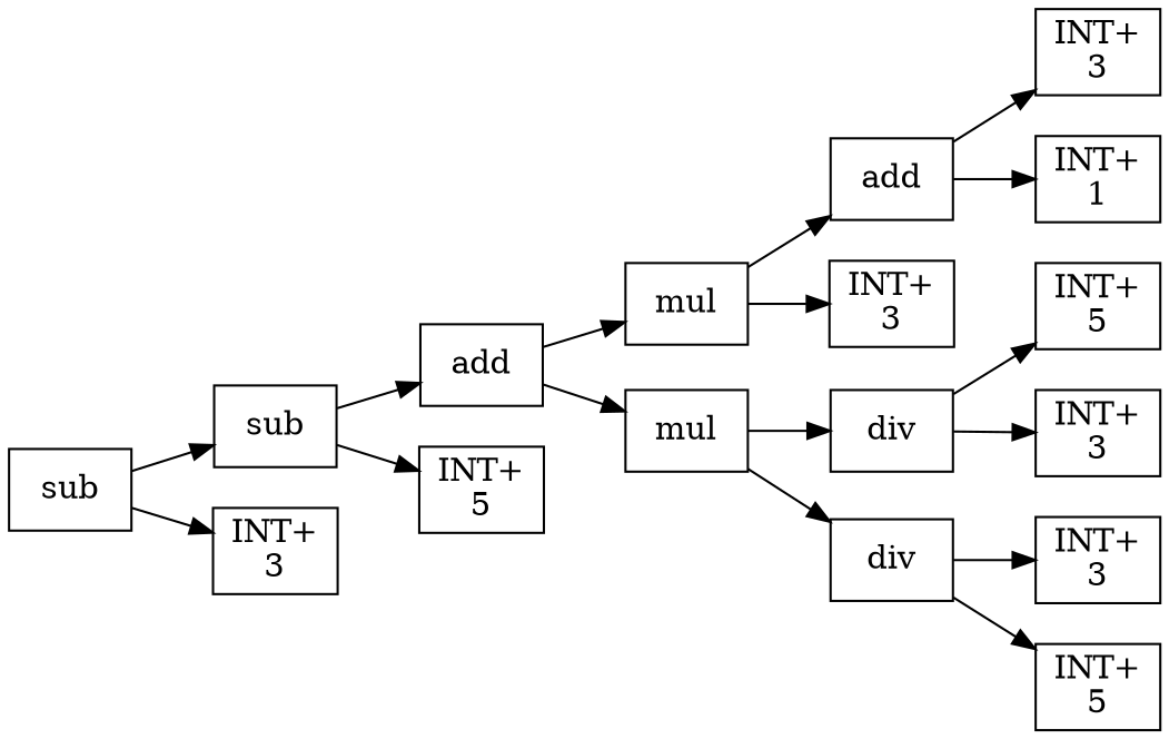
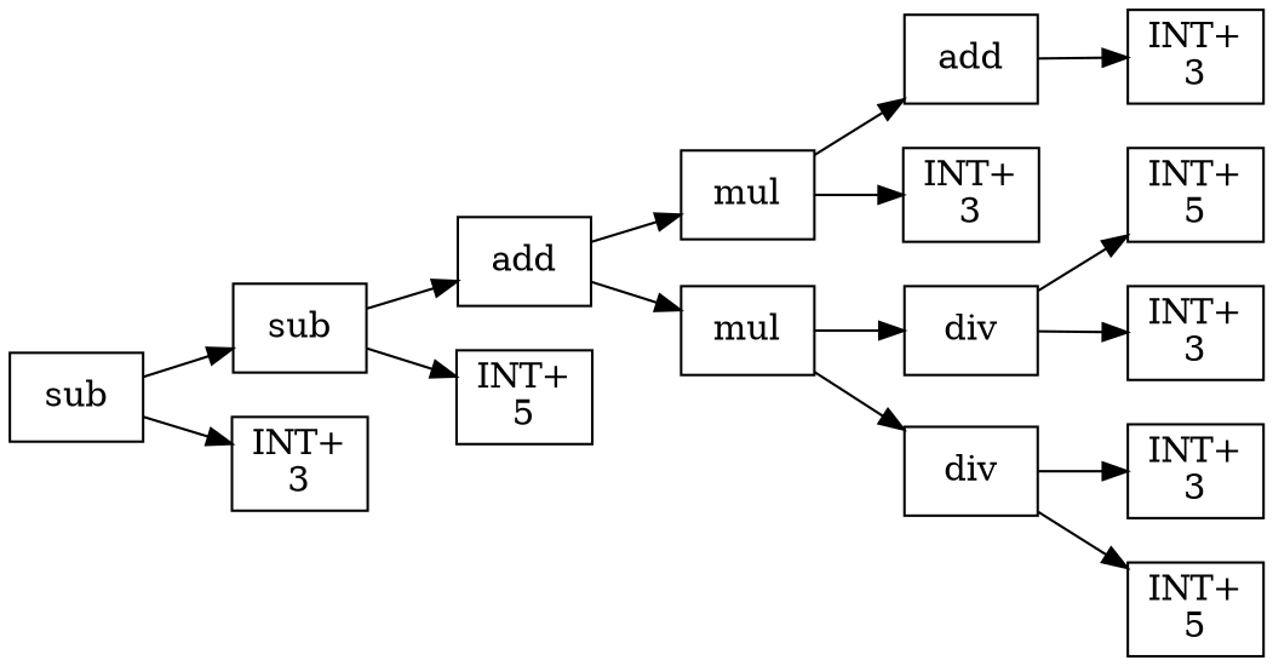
  digraph {
    rankdir=LR
    node [shape=box]
    n1 [label=sub]
    n2 [label=sub]
    n3 [label="INT+\n3"]
    n4 [label=add]
    n5 [label="INT+\n5"]
    n6 [label=mul]
    n7 [label=mul]
    n8 [label=add]
    n9 [label="INT+\n3"]
    n10 [label="INT+\n3"]
-   n11 [label="INT+\n1"]
    n12 [label=div]
    n13 [label=div]
    n14 [label="INT+\n5"]
    n15 [label="INT+\n3"]
    n16 [label="INT+\n3"]
    n17 [label="INT+\n5"]
    n1 -> n2
    n1 -> n3
    n2 -> n4
    n2 -> n5
    n4 -> n6
    n4 -> n7
    n6 -> n8
    n6 -> n9
    n7 -> n12
    n7 -> n13
    n8 -> n10
-   n8 -> n11
    n12 -> n14
    n12 -> n15
    n13 -> n16
    n13 -> n17
  }
